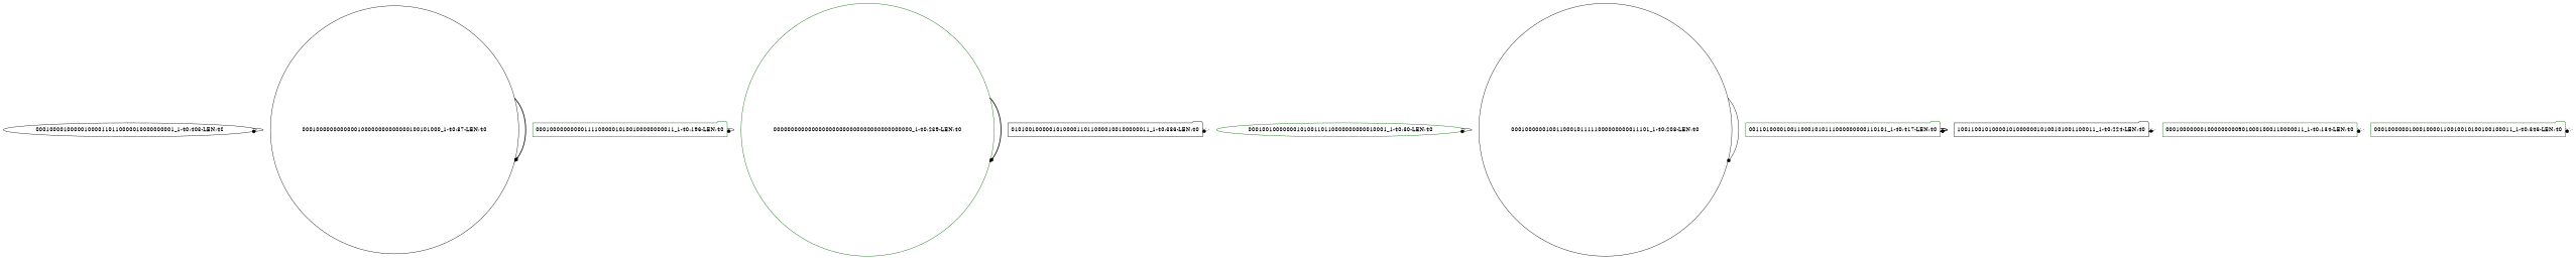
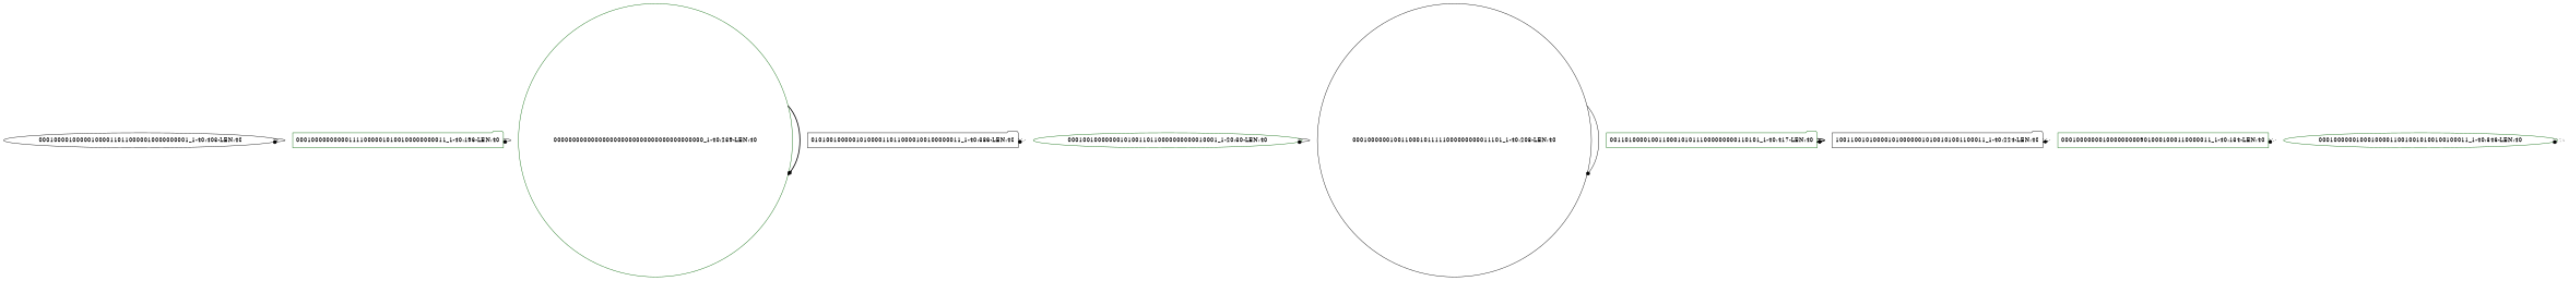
  digraph {
    node [color=darkgreen shape=folder]
    edge [arrowhead=dot style=solid]
    "0001000010000010000110110000010000000001_1-40:403-LEN:40" [color=black shape=ellipse]
-   "0001000000000000100000000000000100101000_1-40:87-LEN:40" [color=black shape=circle]
    "0001000000000011110000010100100000000011_1-40:196-LEN:40"
    "0000000000000000000000000000000000000000_1-40:239-LEN:40" [shape=circle]
    n5 [color=black label="0101001000001010000110110000100100000011_1-40:386-LEN:40"]
-   "0001001000000010100110110000000000010001_1-40:30-LEN:40" [shape=ellipse]
+   "0001001000000010100110110000000000010001_1-40:30-LEN:40" [shape=ellipse label="0001001000000010100110110000000000010001_1-20:30-LEN:40"]
    "0001000000100110001011111000000000011101_1-40:208-LEN:40" [color=black shape=circle]
    "0011010000100110001010111000000000110101_1-40:417-LEN:40"
    "1001100101000010100000010100101001100011_1-40:224-LEN:40" [color=black]
    n10 [label="0001000000010000000009010001000110000011_1-40:134-LEN:40" shape=box]
-   "0001000000100010000110010010100100100011_1-40:346-LEN:40"
+   "0001000000100010000110010010100100100011_1-40:346-LEN:40" [shape=ellipse]
    "0001000010000010000110110000010000000001_1-40:403-LEN:40" -> "0001000010000010000110110000010000000001_1-40:403-LEN:40"
-   "0001000000000000100000000000000100101000_1-40:87-LEN:40" -> "0001000000000000100000000000000100101000_1-40:87-LEN:40" [arrowhead=diamond style=bold]
    "0001000000000011110000010100100000000011_1-40:196-LEN:40" -> "0001000000000011110000010100100000000011_1-40:196-LEN:40"
    "0000000000000000000000000000000000000000_1-40:239-LEN:40" -> "0000000000000000000000000000000000000000_1-40:239-LEN:40" [arrowhead=diamond style=bold]
    n5 -> n5 [style=dotted]
    "0001001000000010100110110000000000010001_1-40:30-LEN:40" -> "0001001000000010100110110000000000010001_1-40:30-LEN:40"
    "0001000000100110001011111000000000011101_1-40:208-LEN:40" -> "0001000000100110001011111000000000011101_1-40:208-LEN:40"
    "0011010000100110001010111000000000110101_1-40:417-LEN:40" -> "0011010000100110001010111000000000110101_1-40:417-LEN:40" [arrowhead=diamond style=bold]
    "1001100101000010100000010100101001100011_1-40:224-LEN:40" -> "1001100101000010100000010100101001100011_1-40:224-LEN:40" [arrowhead=diamond style=dotted]
    n10 -> n10 [style=dotted]
    "0001000000100010000110010010100100100011_1-40:346-LEN:40" -> "0001000000100010000110010010100100100011_1-40:346-LEN:40" [style=dotted]
  }
